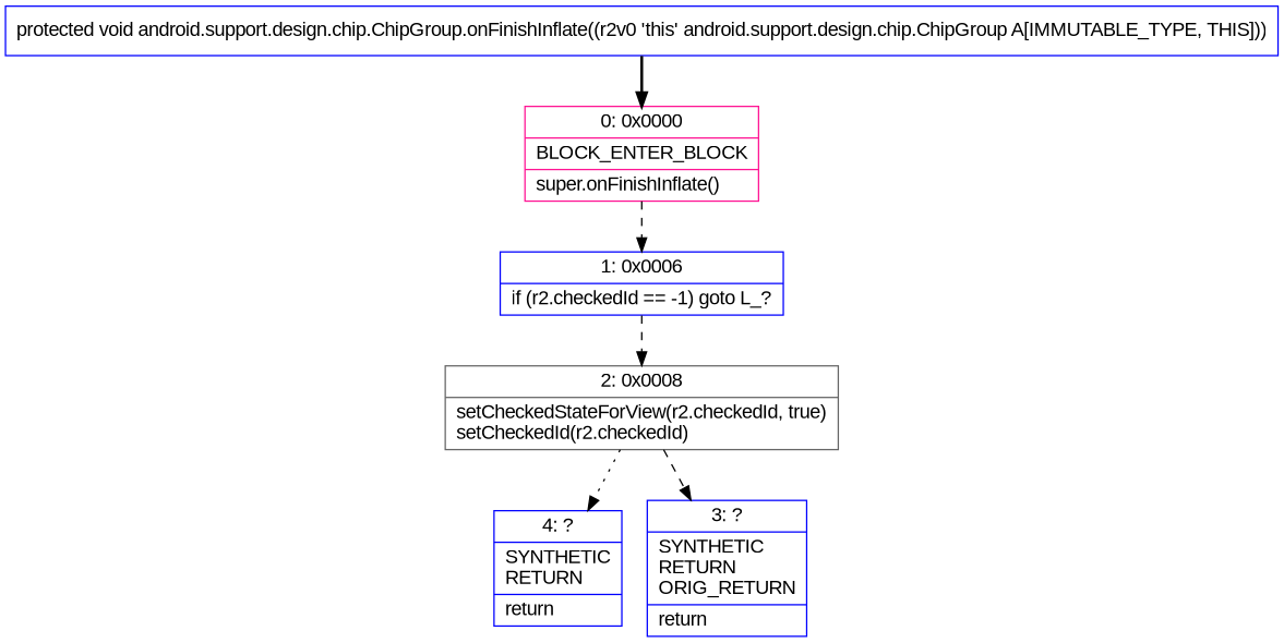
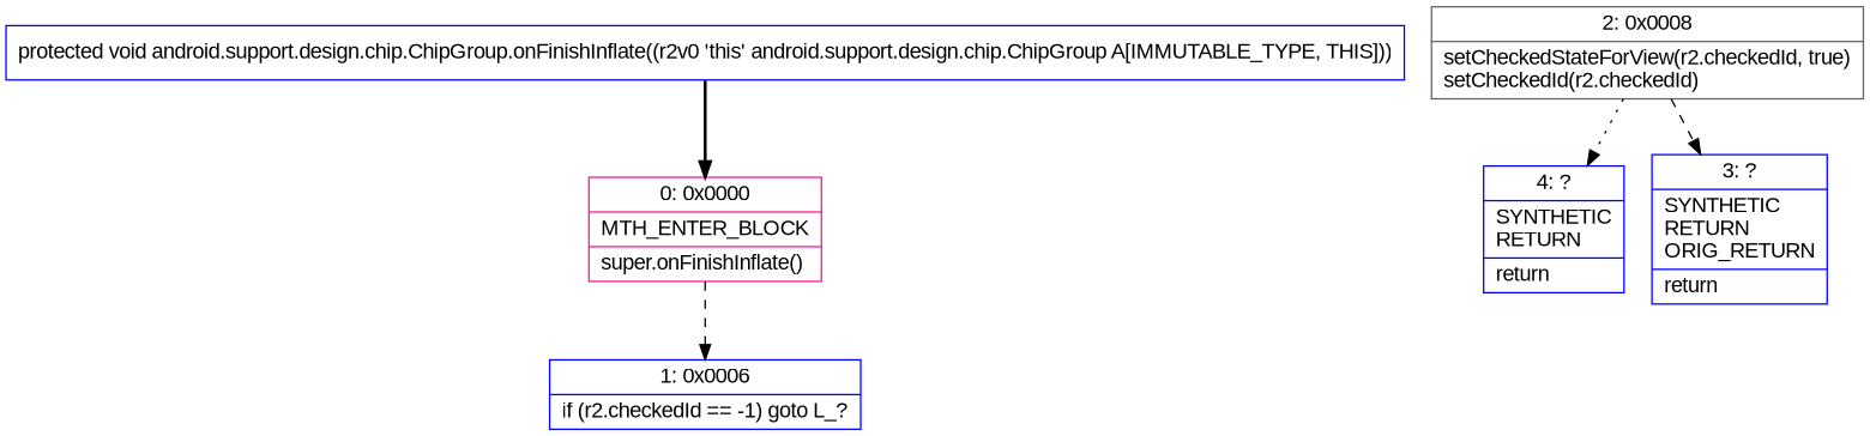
  digraph {
    fontname="Liberation Sans"
    node [color=blue fontname="Liberation Sans" shape=record]
    edge [fontname="Liberation Sans" style=dashed]
-   n1 [color=deeppink label="{0\:\ 0x0000|BLOCK_ENTER_BLOCK\l|super.onFinishInflate()\l}"]
+   n1 [color=deeppink label="{0\:\ 0x0000|MTH_ENTER_BLOCK\l|super.onFinishInflate()\l}"]
    n2 [label="{1\:\ 0x0006|if (r2.checkedId == \-1) goto L_?\l}"]
    n3 [color=gray40 label="{2\:\ 0x0008|setCheckedStateForView(r2.checkedId, true)\lsetCheckedId(r2.checkedId)\l}"]
    n4 [label="{4\:\ ?|SYNTHETIC\lRETURN\l|return\l}"]
    n5 [label="{3\:\ ?|SYNTHETIC\lRETURN\lORIG_RETURN\l|return\l}"]
    n6 [label="{protected void android.support.design.chip.ChipGroup.onFinishInflate((r2v0 'this' android.support.design.chip.ChipGroup A[IMMUTABLE_TYPE, THIS])) }"]
    n1 -> n2
-   n2 -> n3
    n3 -> n4 [style=dotted]
    n3 -> n5
    n6 -> n1 [style=bold]
  }
